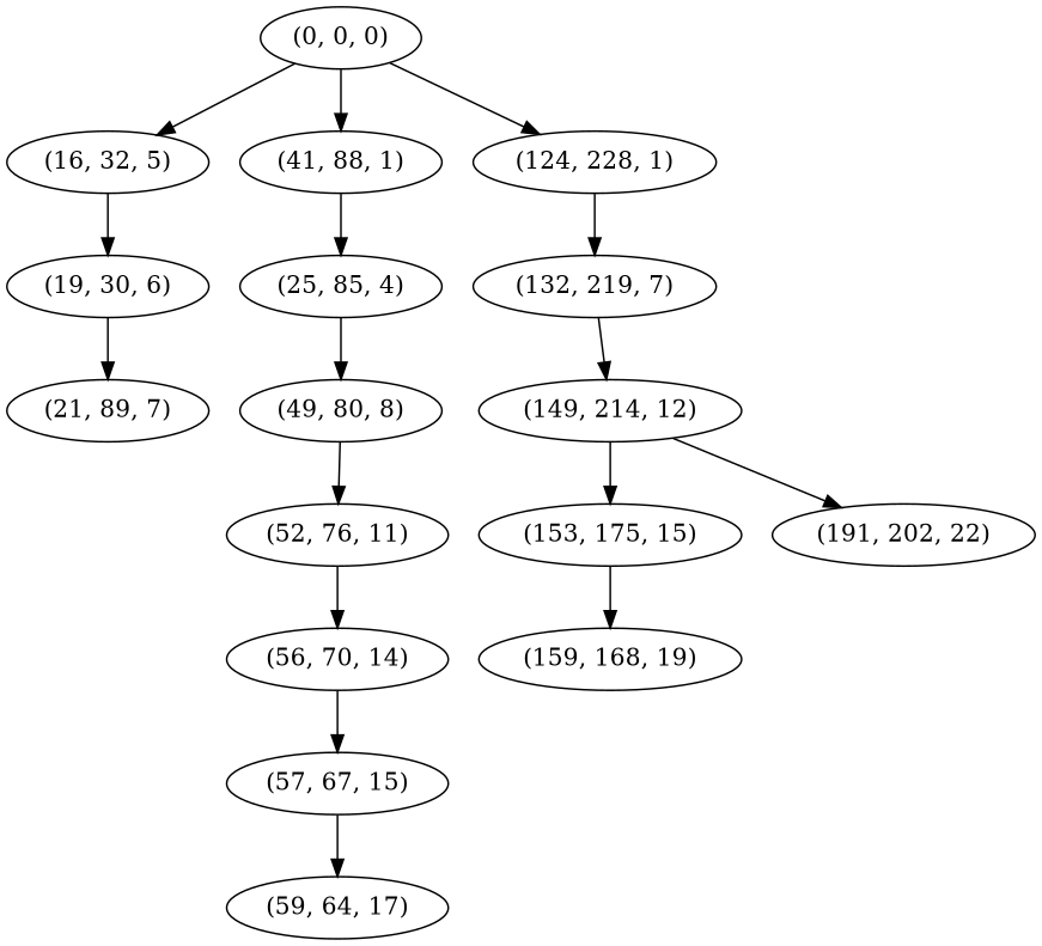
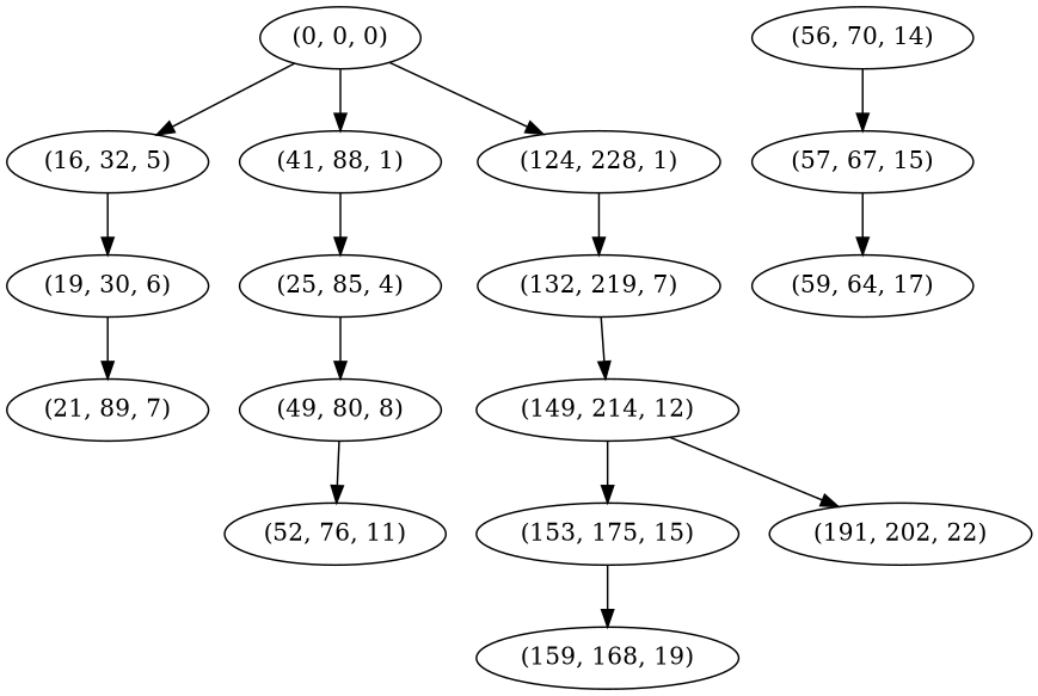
  digraph {
    "(0, 0, 0)"
    "(16, 32, 5)"
    "(41, 88, 1)"
    "(124, 228, 1)"
    "(19, 30, 6)"
    n6 [label="(25, 85, 4)"]
    "(132, 219, 7)"
    n8 [label="(21, 89, 7)"]
    "(49, 80, 8)"
    "(52, 76, 11)"
    "(56, 70, 14)"
    "(57, 67, 15)"
    "(59, 64, 17)"
    "(149, 214, 12)"
    "(153, 175, 15)"
    "(191, 202, 22)"
    "(159, 168, 19)"
    "(0, 0, 0)" -> "(16, 32, 5)"
    "(0, 0, 0)" -> "(41, 88, 1)"
    "(0, 0, 0)" -> "(124, 228, 1)"
    "(16, 32, 5)" -> "(19, 30, 6)"
    "(41, 88, 1)" -> n6
    "(124, 228, 1)" -> "(132, 219, 7)"
    "(19, 30, 6)" -> n8
    n6 -> "(49, 80, 8)"
    "(132, 219, 7)" -> "(149, 214, 12)"
    "(49, 80, 8)" -> "(52, 76, 11)"
-   "(52, 76, 11)" -> "(56, 70, 14)"
    "(56, 70, 14)" -> "(57, 67, 15)"
    "(57, 67, 15)" -> "(59, 64, 17)"
    "(149, 214, 12)" -> "(153, 175, 15)"
    "(149, 214, 12)" -> "(191, 202, 22)"
    "(153, 175, 15)" -> "(159, 168, 19)"
  }
